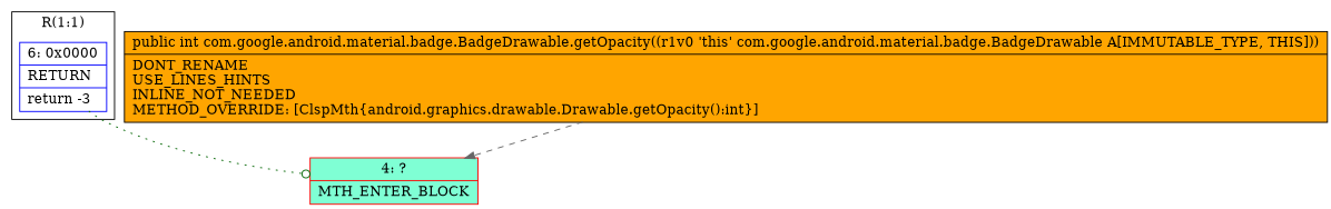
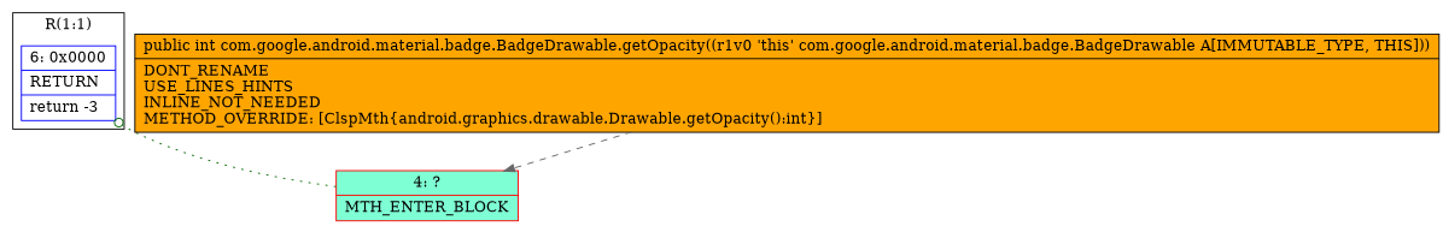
  digraph {
    node [shape=record style=filled]
    n1 [color=blue fillcolor=white label="{6\:\ 0x0000|RETURN\l|return \-3\l}"]
    n2 [color=red fillcolor=aquamarine label="{4\:\ ?|MTH_ENTER_BLOCK\l}"]
    n3 [fillcolor=orange label="{public int com.google.android.material.badge.BadgeDrawable.getOpacity((r1v0 'this' com.google.android.material.badge.BadgeDrawable A[IMMUTABLE_TYPE, THIS]))  | DONT_RENAME\lUSE_LINES_HINTS\lINLINE_NOT_NEEDED\lMETHOD_OVERRIDE: [ClspMth\{android.graphics.drawable.Drawable.getOpacity():int\}]\l}"]
    subgraph cluster_1 {
      label="R(1:1)"
      n1
    }
-   n1 -> n2 [arrowhead=odot color=darkgreen style=dotted]
+   n2 -> n1 [arrowhead=odot color=darkgreen style=dotted]
    n3 -> n2 [arrowhead=normal color=gray40 style=dashed]
  }
